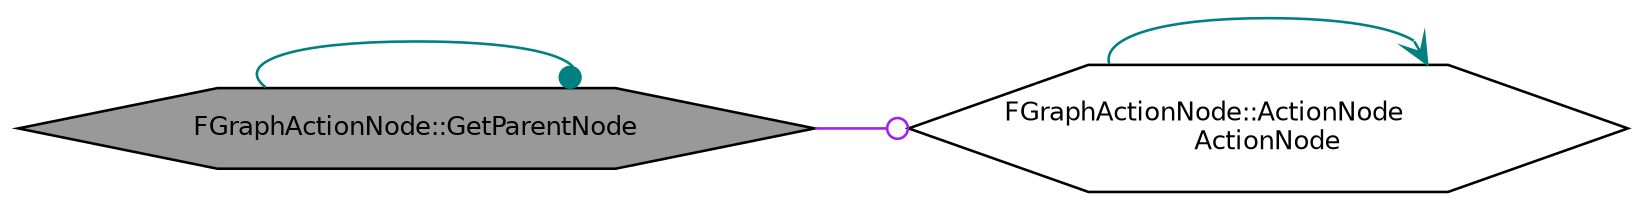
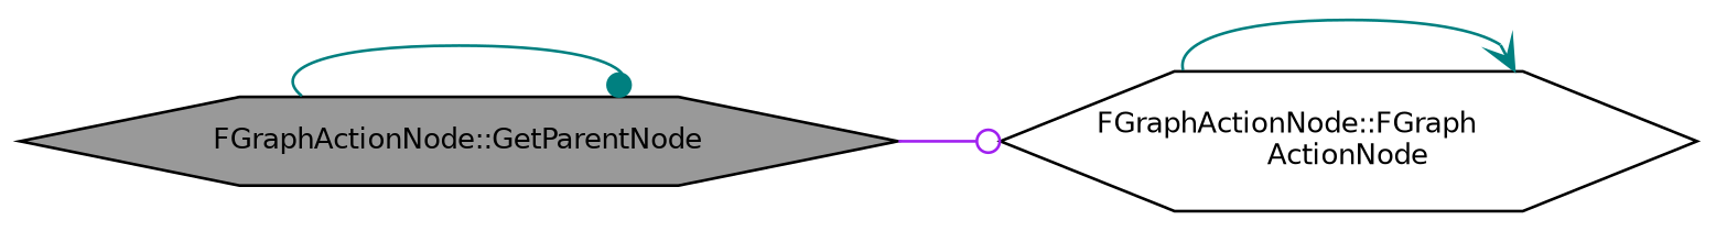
  digraph {
    rankdir=LR
    node [color=black fontname=Helvetica fontsize=10 shape=hexagon style=filled]
    edge [color=teal fontname=Helvetica fontsize=10 labelfontname=Helvetica labelfontsize=10 style=solid]
    n1 [fillcolor=grey60 fontcolor=black height=0.2 label="FGraphActionNode::GetParentNode" width=0.4]
-   n2 [fillcolor=white height=0.2 label="FGraphActionNode::ActionNode\lActionNode" width=0.4]
+   n2 [fillcolor=white height=0.2 label="FGraphActionNode::FGraph\lActionNode" width=0.4]
    n1 -> n1 [arrowhead=dot]
    n1 -> n2 [color=purple arrowhead=odot]
    n2 -> n2 [arrowhead=vee]
  }
